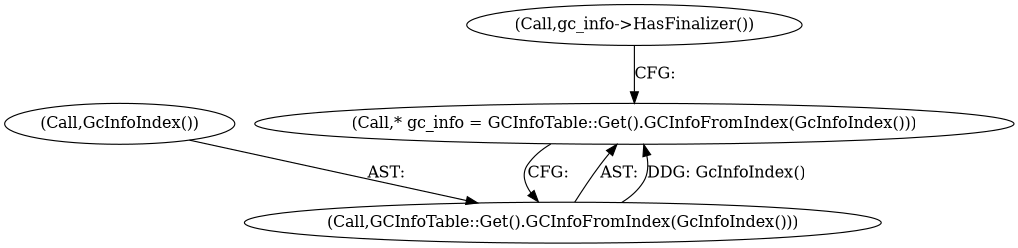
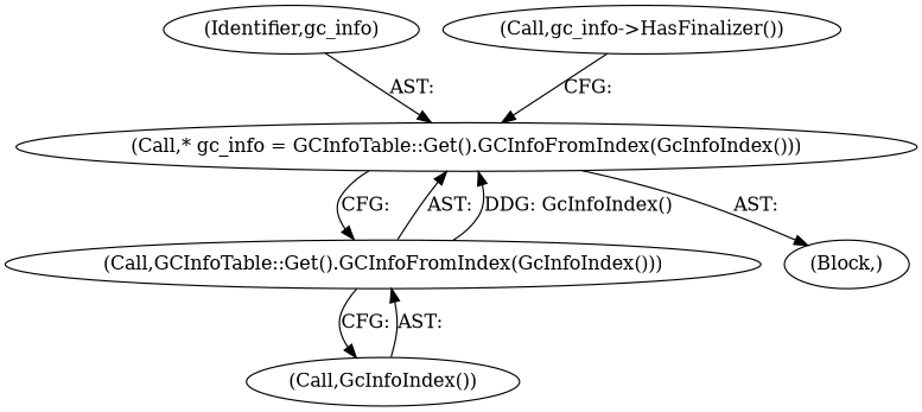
  digraph {
    n1 [label="(Call,* gc_info = GCInfoTable::Get().GCInfoFromIndex(GcInfoIndex()))"]
    n2 [label="(Call,GCInfoTable::Get().GCInfoFromIndex(GcInfoIndex()))"]
+   n3 [label="(Block,)"]
    n4 [label="(Call,GcInfoIndex())"]
+   n5 [label="(Identifier,gc_info)"]
    n6 [label="(Call,gc_info->HasFinalizer())"]
    n1 -> n2 [label="CFG: "]
+   n1 -> n3 [label="AST: "]
    n2 -> n1 [label="AST: "]
    n2 -> n1 [label="DDG: GcInfoIndex()"]
+   n2 -> n4 [label="CFG: "]
    n4 -> n2 [label="AST: "]
+   n5 -> n1 [label="AST: "]
    n6 -> n1 [label="CFG: "]
  }
